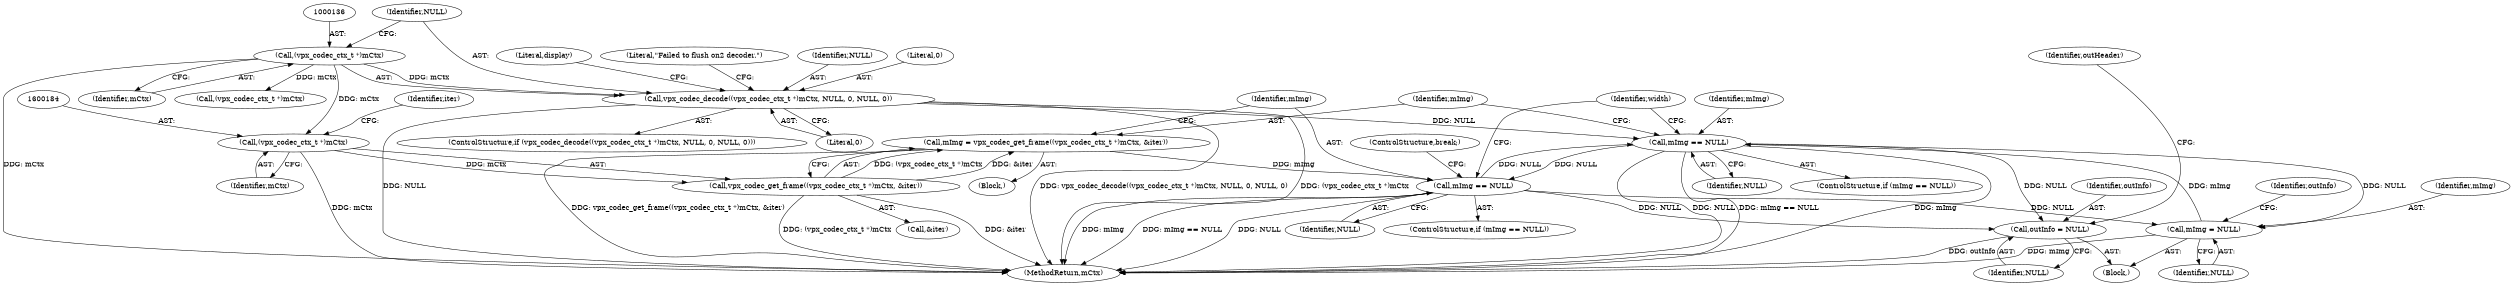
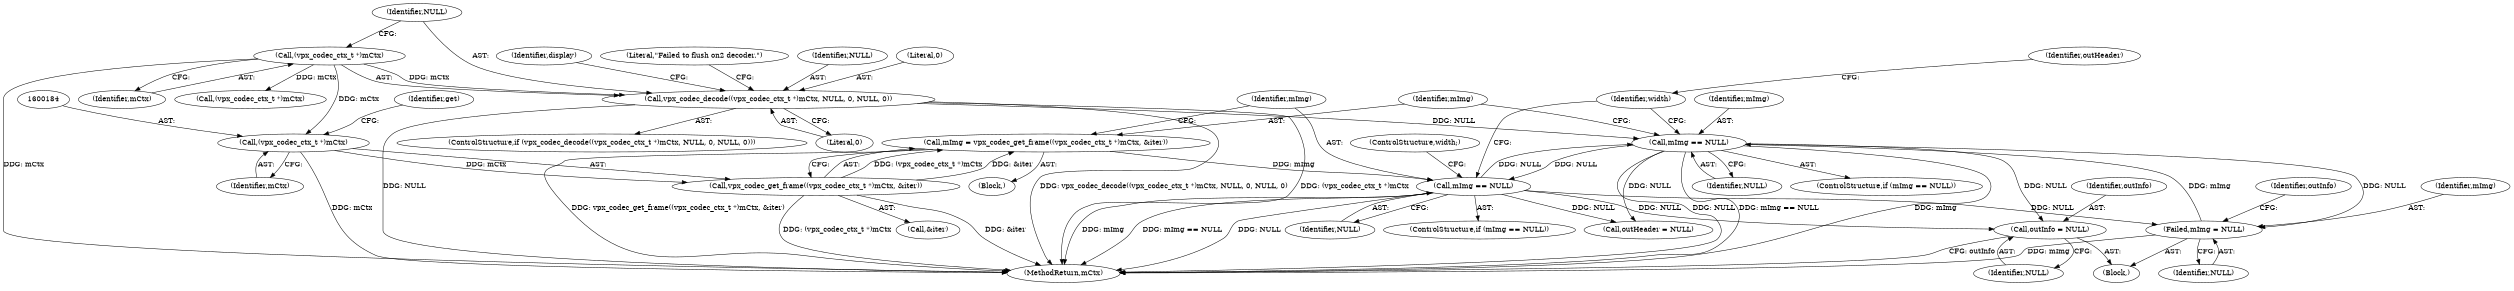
  digraph {
    n1 [label="(Call,outInfo = NULL)"]
    n2 [label="(Identifier,NULL)"]
    n3 [label="(MethodReturn,mCtx)"]
    n4 [label="(Block,)"]
    n5 [label="(Call,mImg == NULL)"]
-   n6 [label="(Call,mImg = NULL)"]
+   n6 [label="(Failed,mImg = NULL)"]
    n7 [label="(Call,mImg == NULL)"]
+   n8 [label="(Call,outHeader = NULL)"]
    n9 [label="(Identifier,NULL)"]
    n10 [label="(ControlStructure,if (mImg == NULL))"]
    n11 [label="(Identifier,NULL)"]
    n12 [label="(Identifier,NULL)"]
    n13 [label="(ControlStructure,if (mImg == NULL))"]
    n14 [label="(Call,mImg = vpx_codec_get_frame((vpx_codec_ctx_t *)mCtx, &iter))"]
    n15 [label="(Call,vpx_codec_get_frame((vpx_codec_ctx_t *)mCtx, &iter))"]
    n16 [label="(Block,)"]
    n17 [label="(Call,&iter)"]
    n18 [label="(Call,(vpx_codec_ctx_t *)mCtx)"]
    n19 [label="(Identifier,mCtx)"]
    n20 [label="(Call,(vpx_codec_ctx_t *)mCtx)"]
    n21 [label="(Call,vpx_codec_decode((vpx_codec_ctx_t *)mCtx, NULL, 0, NULL, 0))"]
    n22 [label="(Identifier,mCtx)"]
    n23 [label="(Call,(vpx_codec_ctx_t *)mCtx)"]
    n24 [label="(Literal,0)"]
    n25 [label="(ControlStructure,if (vpx_codec_decode((vpx_codec_ctx_t *)mCtx, NULL, 0, NULL, 0)))"]
    n26 [label="(Identifier,NULL)"]
-   n27 [label="(Literal,display)"]
-   n28 [label="(ControlStructure,break;)"]
+   n27 [label="(Identifier,display)"]
+   n28 [label="(ControlStructure,width;)"]
    n29 [label="(Identifier,outInfo)"]
    n30 [label="(Identifier,mImg)"]
    n31 [label="(Identifier,mImg)"]
    n32 [label="(Literal,\"Failed to flush on2 decoder.\")"]
    n33 [label="(Identifier,outInfo)"]
    n34 [label="(Identifier,mImg)"]
    n35 [label="(Identifier,mImg)"]
-   n36 [label="(Identifier,iter)"]
+   n36 [label="(Identifier,get)"]
    n37 [label="(Identifier,NULL)"]
    n38 [label="(Literal,0)"]
    n39 [label="(Identifier,outHeader)"]
    n40 [label="(Identifier,width)"]
    n41 [label=1600184]
-   1000136
    n1 -> n2 [label="CFG: "]
-   n1 -> n3 [label="DDG: outInfo"]
+   n1 -> n3 [label="CFG: outInfo"]
    n1 -> n4 [label="AST: "]
    n2 -> n1 [label="AST: "]
    n5 -> n1 [label="DDG: NULL"]
    n5 -> n3 [label="DDG: NULL"]
    n5 -> n3 [label="DDG: mImg == NULL"]
    n5 -> n3 [label="DDG: mImg"]
    n5 -> n6 [label="DDG: NULL"]
    n5 -> n7 [label="DDG: NULL"]
+   n5 -> n8 [label="DDG: NULL"]
    n5 -> n9 [label="CFG: "]
    n5 -> n10 [label="AST: "]
    n6 -> n3 [label="DDG: mImg"]
    n6 -> n4 [label="AST: "]
    n6 -> n5 [label="DDG: mImg"]
    n6 -> n11 [label="CFG: "]
    n7 -> n1 [label="DDG: NULL"]
    n7 -> n3 [label="DDG: mImg"]
    n7 -> n3 [label="DDG: mImg == NULL"]
    n7 -> n3 [label="DDG: NULL"]
    n7 -> n5 [label="DDG: NULL"]
    n7 -> n6 [label="DDG: NULL"]
+   n7 -> n8 [label="DDG: NULL"]
    n7 -> n12 [label="CFG: "]
    n7 -> n13 [label="AST: "]
    n9 -> n5 [label="AST: "]
    n11 -> n6 [label="AST: "]
    n12 -> n7 [label="AST: "]
    n14 -> n3 [label="DDG: vpx_codec_get_frame((vpx_codec_ctx_t *)mCtx, &iter)"]
    n14 -> n7 [label="DDG: mImg"]
    n14 -> n15 [label="CFG: "]
    n14 -> n16 [label="AST: "]
    n15 -> n3 [label="DDG: &iter"]
    n15 -> n3 [label="DDG: (vpx_codec_ctx_t *)mCtx"]
    n15 -> n14 [label="AST: "]
    n15 -> n14 [label="DDG: (vpx_codec_ctx_t *)mCtx"]
    n15 -> n14 [label="DDG: &iter"]
    n15 -> n17 [label="AST: "]
    n18 -> n3 [label="DDG: mCtx"]
    n18 -> n15 [label="AST: "]
    n18 -> n15 [label="DDG: mCtx"]
    n18 -> n19 [label="CFG: "]
    n19 -> n18 [label="AST: "]
    n20 -> n3 [label="DDG: mCtx"]
    n20 -> n18 [label="DDG: mCtx"]
    n20 -> n21 [label="AST: "]
    n20 -> n21 [label="DDG: mCtx"]
    n20 -> n22 [label="CFG: "]
    n20 -> n23 [label="DDG: mCtx"]
    n21 -> n3 [label="DDG: NULL"]
    n21 -> n3 [label="DDG: vpx_codec_decode((vpx_codec_ctx_t *)mCtx, NULL, 0, NULL, 0)"]
    n21 -> n3 [label="DDG: (vpx_codec_ctx_t *)mCtx"]
    n21 -> n5 [label="DDG: NULL"]
    n21 -> n24 [label="CFG: "]
    n21 -> n25 [label="AST: "]
    n22 -> n20 [label="AST: "]
    n24 -> n21 [label="AST: "]
    n26 -> n20 [label="CFG: "]
    n26 -> n21 [label="AST: "]
    n27 -> n21 [label="CFG: "]
    n28 -> n7 [label="CFG: "]
    n29 -> n1 [label="AST: "]
    n30 -> n5 [label="AST: "]
    n31 -> n6 [label="AST: "]
    n32 -> n21 [label="CFG: "]
    n33 -> n6 [label="CFG: "]
    n34 -> n5 [label="CFG: "]
    n34 -> n14 [label="AST: "]
    n35 -> n7 [label="AST: "]
    n35 -> n14 [label="CFG: "]
    n36 -> n18 [label="CFG: "]
    n37 -> n21 [label="AST: "]
    n38 -> n21 [label="AST: "]
-   n39 -> n1 [label="CFG: "]
+   n39 -> n40 [label="CFG: "]
    n40 -> n5 [label="CFG: "]
    n40 -> n7 [label="CFG: "]
    n41 -> n18 [label="AST: "]
-   1000136 -> n20 [label="AST: "]
  }
